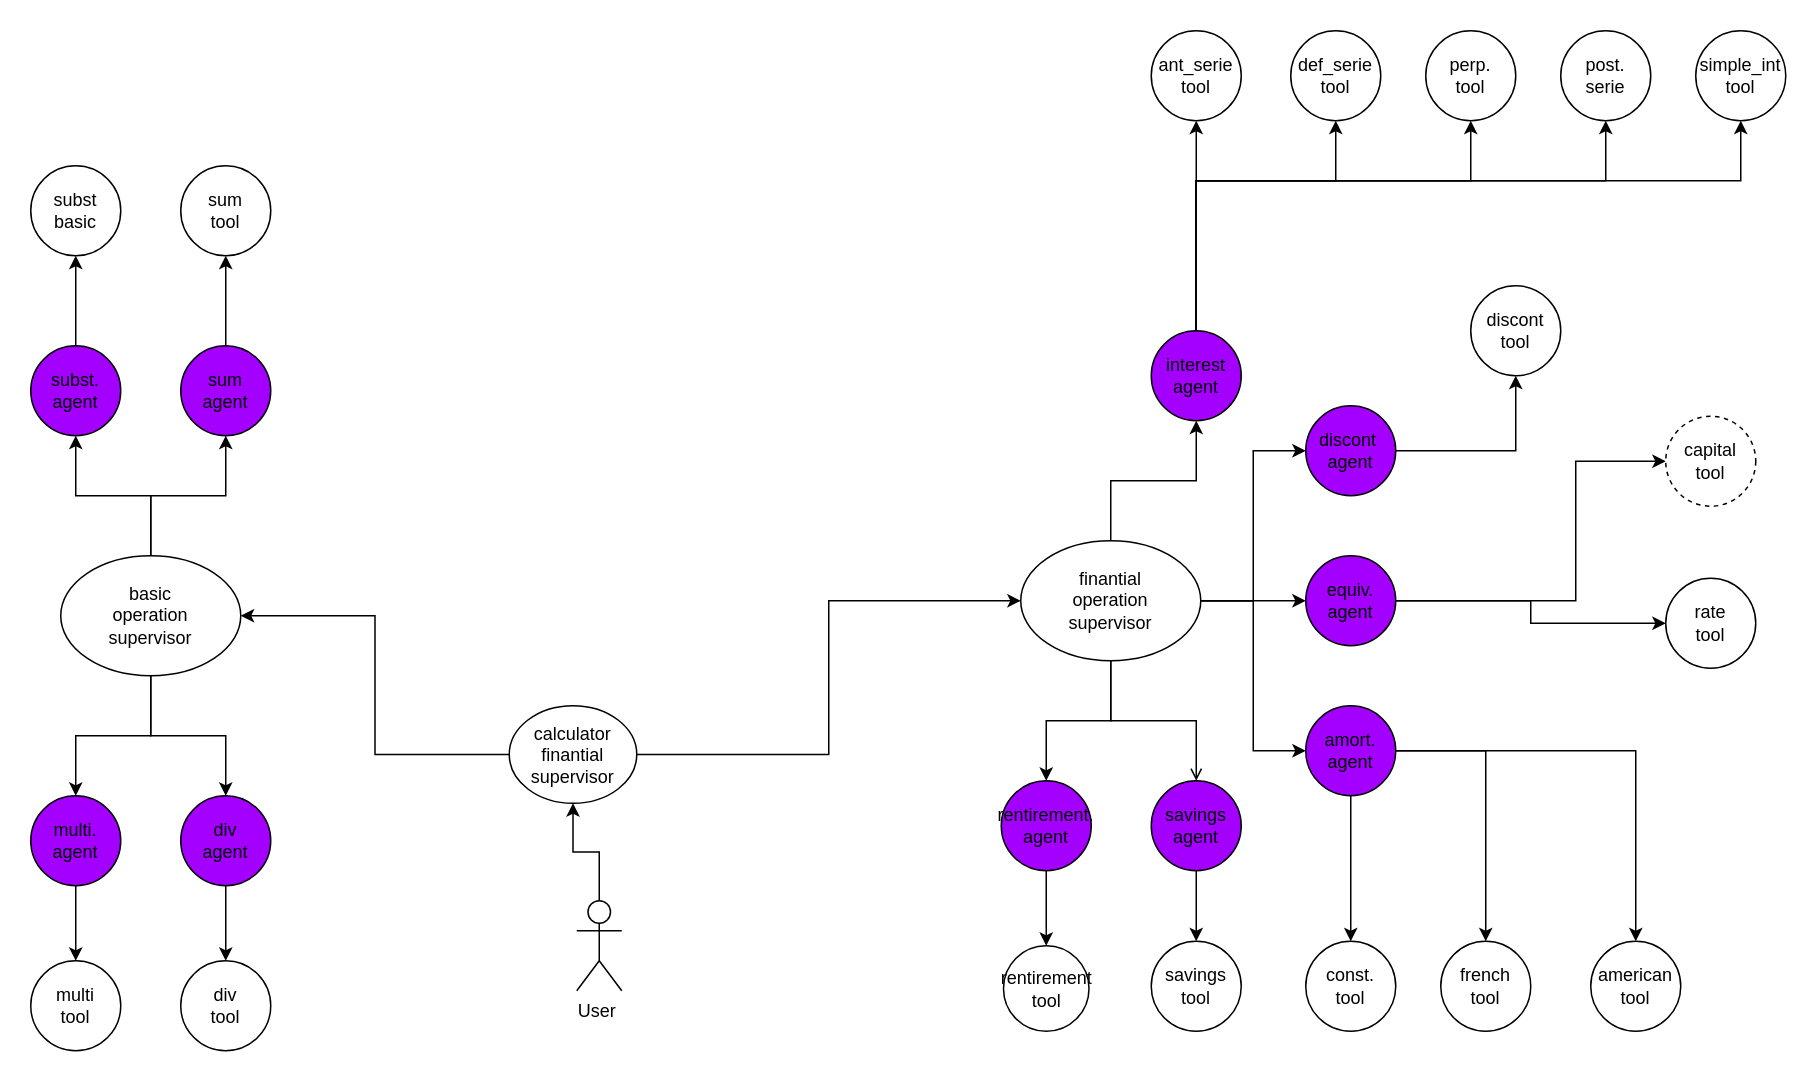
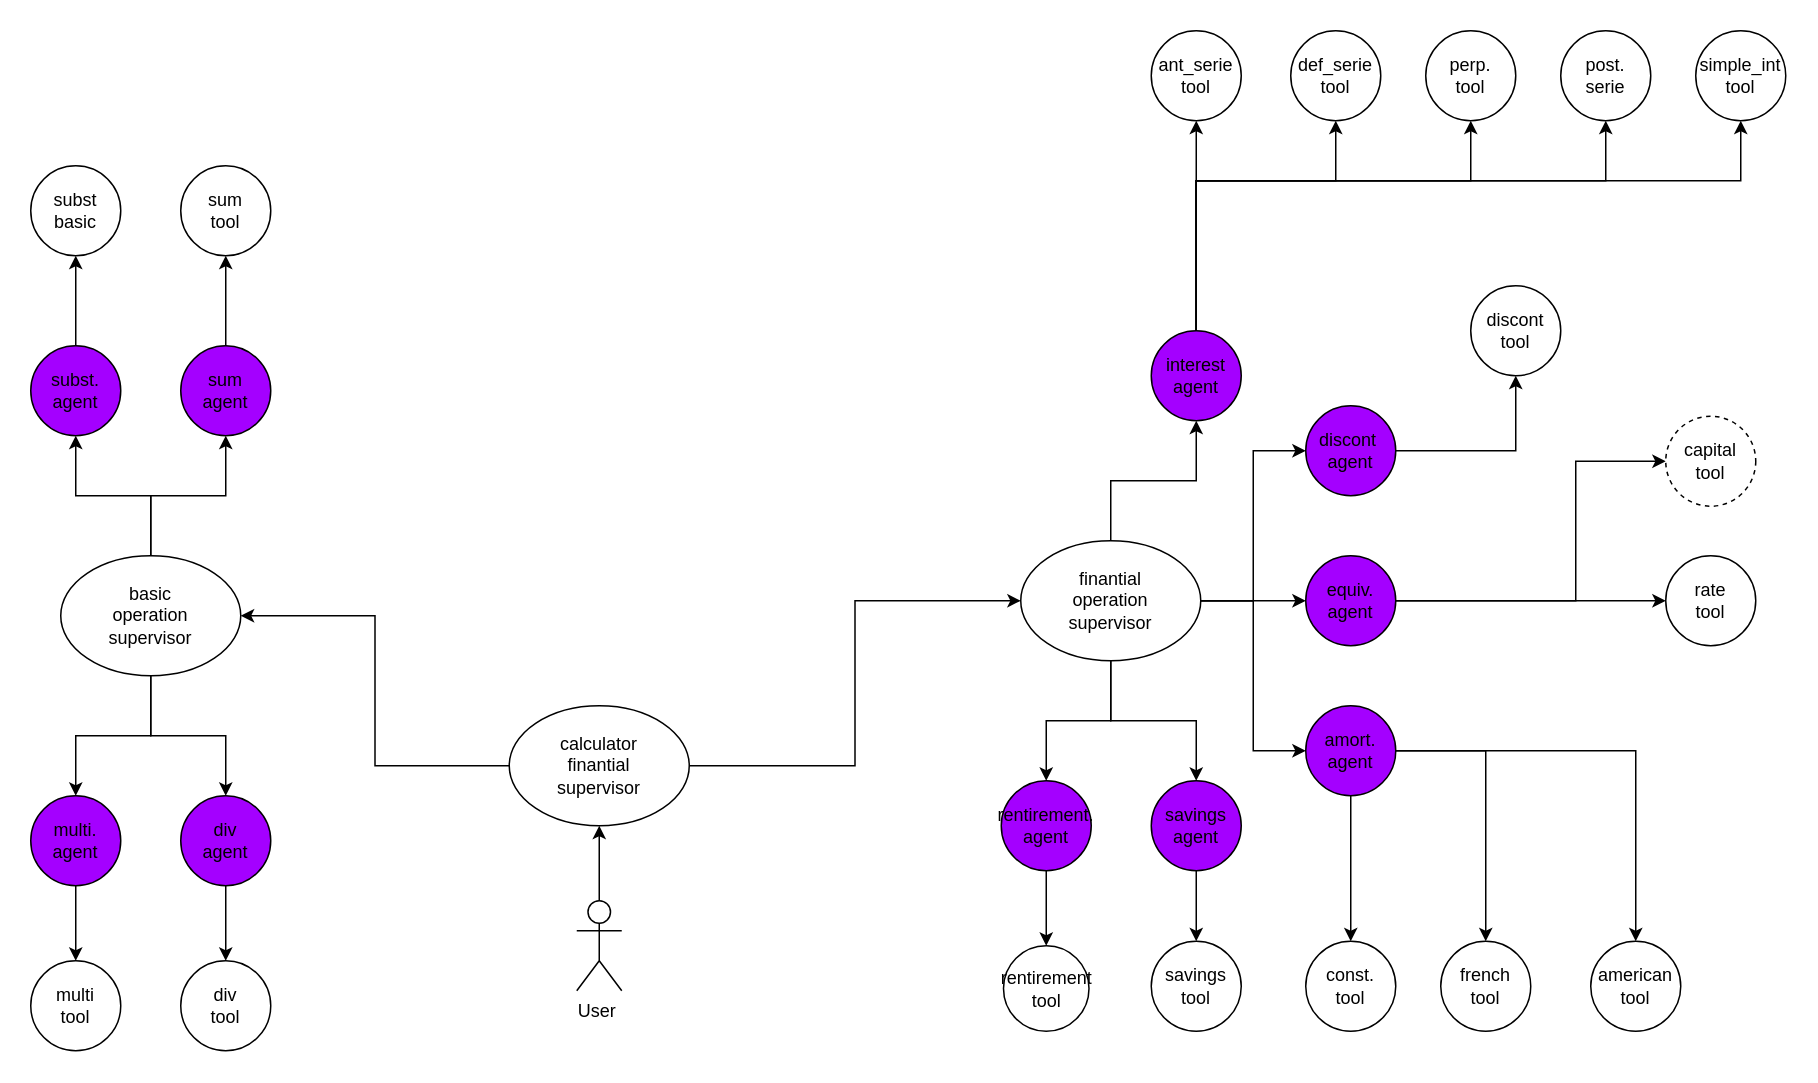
  <mxCell id="0" />
  <mxCell id="1" parent="0" />
  <mxCell id="2" style="edgeStyle=orthogonalEdgeStyle;rounded=0;orthogonalLoop=1;jettySize=auto;html=1;" edge="1" parent="1" source="3" target="6"><mxGeometry relative="1" as="geometry" /></mxCell>
  <mxCell id="3" value="User&amp;nbsp;" style="shape=umlActor;verticalLabelPosition=bottom;verticalAlign=top;html=1;outlineConnect=0;" vertex="1" parent="1"><mxGeometry x="384" y="600" width="30" height="60" as="geometry" /></mxCell>
  <mxCell id="4" style="edgeStyle=orthogonalEdgeStyle;rounded=0;orthogonalLoop=1;jettySize=auto;html=1;entryX=0;entryY=0.5;entryDx=0;entryDy=0;" edge="1" parent="1" source="6" target="18"><mxGeometry relative="1" as="geometry" /></mxCell>
  <mxCell id="5" style="edgeStyle=orthogonalEdgeStyle;rounded=0;orthogonalLoop=1;jettySize=auto;html=1;entryX=1;entryY=0.5;entryDx=0;entryDy=0;" edge="1" parent="1" source="6" target="11"><mxGeometry relative="1" as="geometry" /></mxCell>
- <mxCell id="6" value="calculator&lt;div&gt;finantial&lt;/div&gt;&lt;div&gt;supervisor&lt;/div&gt;" style="ellipse;whiteSpace=wrap;html=1;" vertex="1" parent="1"><mxGeometry x="339" y="470" width="85" height="65" as="geometry" /></mxCell>
+ <mxCell id="6" value="calculator&lt;div&gt;finantial&lt;/div&gt;&lt;div&gt;supervisor&lt;/div&gt;" style="ellipse;whiteSpace=wrap;html=1;" vertex="1" parent="1"><mxGeometry x="339" y="470" width="120" height="80" as="geometry" /></mxCell>
  <mxCell id="7" style="edgeStyle=orthogonalEdgeStyle;rounded=0;orthogonalLoop=1;jettySize=auto;html=1;entryX=0.5;entryY=1;entryDx=0;entryDy=0;" edge="1" parent="1" source="11" target="22"><mxGeometry relative="1" as="geometry" /></mxCell>
  <mxCell id="8" style="edgeStyle=orthogonalEdgeStyle;rounded=0;orthogonalLoop=1;jettySize=auto;html=1;" edge="1" parent="1" source="11" target="20"><mxGeometry relative="1" as="geometry" /></mxCell>
  <mxCell id="9" style="edgeStyle=orthogonalEdgeStyle;rounded=0;orthogonalLoop=1;jettySize=auto;html=1;entryX=0.5;entryY=0;entryDx=0;entryDy=0;" edge="1" parent="1" source="11" target="24"><mxGeometry relative="1" as="geometry" /></mxCell>
  <mxCell id="10" style="edgeStyle=orthogonalEdgeStyle;rounded=0;orthogonalLoop=1;jettySize=auto;html=1;" edge="1" parent="1" source="11" target="26"><mxGeometry relative="1" as="geometry" /></mxCell>
  <mxCell id="11" value="basic&lt;div&gt;operation&lt;/div&gt;&lt;div&gt;supervisor&lt;/div&gt;" style="ellipse;whiteSpace=wrap;html=1;" vertex="1" parent="1"><mxGeometry x="40" y="370" width="120" height="80" as="geometry" /></mxCell>
  <mxCell id="12" style="edgeStyle=orthogonalEdgeStyle;rounded=0;orthogonalLoop=1;jettySize=auto;html=1;" edge="1" parent="1" source="18" target="34"><mxGeometry relative="1" as="geometry" /></mxCell>
  <mxCell id="13" style="edgeStyle=orthogonalEdgeStyle;rounded=0;orthogonalLoop=1;jettySize=auto;html=1;entryX=0;entryY=0.5;entryDx=0;entryDy=0;" edge="1" parent="1" source="18" target="28"><mxGeometry relative="1" as="geometry" /></mxCell>
  <mxCell id="14" style="edgeStyle=orthogonalEdgeStyle;rounded=0;orthogonalLoop=1;jettySize=auto;html=1;entryX=0;entryY=0.5;entryDx=0;entryDy=0;" edge="1" parent="1" source="18" target="39"><mxGeometry relative="1" as="geometry" /></mxCell>
  <mxCell id="15" style="edgeStyle=orthogonalEdgeStyle;rounded=0;orthogonalLoop=1;jettySize=auto;html=1;entryX=0;entryY=0.5;entryDx=0;entryDy=0;" edge="1" parent="1" source="18" target="43"><mxGeometry relative="1" as="geometry" /></mxCell>
- <mxCell id="16" style="edgeStyle=orthogonalEdgeStyle;rounded=0;orthogonalLoop=1;jettySize=auto;html=1;endArrow=open;" edge="1" parent="1" source="18" target="45"><mxGeometry relative="1" as="geometry" /></mxCell>
+ <mxCell id="16" style="edgeStyle=orthogonalEdgeStyle;rounded=0;orthogonalLoop=1;jettySize=auto;html=1;" edge="1" parent="1" source="18" target="45"><mxGeometry relative="1" as="geometry" /></mxCell>
  <mxCell id="17" style="edgeStyle=orthogonalEdgeStyle;rounded=0;orthogonalLoop=1;jettySize=auto;html=1;entryX=0.5;entryY=0;entryDx=0;entryDy=0;" edge="1" parent="1" source="18" target="36"><mxGeometry relative="1" as="geometry" /></mxCell>
  <mxCell id="18" value="finantial&lt;div&gt;operation&lt;/div&gt;&lt;div&gt;supervisor&lt;/div&gt;" style="ellipse;whiteSpace=wrap;html=1;" vertex="1" parent="1"><mxGeometry x="680" y="360" width="120" height="80" as="geometry" /></mxCell>
  <mxCell id="19" style="edgeStyle=orthogonalEdgeStyle;rounded=0;orthogonalLoop=1;jettySize=auto;html=1;" edge="1" parent="1" source="20" target="47"><mxGeometry relative="1" as="geometry" /></mxCell>
  <mxCell id="20" value="subst.&lt;div&gt;agent&lt;/div&gt;" style="ellipse;whiteSpace=wrap;html=1;aspect=fixed;fillColor=#A400FF;" vertex="1" parent="1"><mxGeometry x="20" y="230" width="60" height="60" as="geometry" /></mxCell>
  <mxCell id="21" style="edgeStyle=orthogonalEdgeStyle;rounded=0;orthogonalLoop=1;jettySize=auto;html=1;" edge="1" parent="1" source="22" target="46"><mxGeometry relative="1" as="geometry" /></mxCell>
  <mxCell id="22" value="sum&lt;div&gt;agent&lt;/div&gt;" style="ellipse;whiteSpace=wrap;html=1;aspect=fixed;fillColor=#A400FF;" vertex="1" parent="1"><mxGeometry x="120" y="230" width="60" height="60" as="geometry" /></mxCell>
  <mxCell id="23" style="edgeStyle=orthogonalEdgeStyle;rounded=0;orthogonalLoop=1;jettySize=auto;html=1;" edge="1" parent="1" source="24" target="48"><mxGeometry relative="1" as="geometry" /></mxCell>
  <mxCell id="24" value="multi.&lt;div&gt;agent&lt;/div&gt;" style="ellipse;whiteSpace=wrap;html=1;aspect=fixed;fillColor=#A400FF;" vertex="1" parent="1"><mxGeometry x="20" y="530" width="60" height="60" as="geometry" /></mxCell>
  <mxCell id="25" style="edgeStyle=orthogonalEdgeStyle;rounded=0;orthogonalLoop=1;jettySize=auto;html=1;" edge="1" parent="1" source="26" target="49"><mxGeometry relative="1" as="geometry" /></mxCell>
  <mxCell id="26" value="div&lt;div&gt;agent&lt;/div&gt;" style="ellipse;whiteSpace=wrap;html=1;aspect=fixed;fillColor=#A400FF;" vertex="1" parent="1"><mxGeometry x="120" y="530" width="60" height="60" as="geometry" /></mxCell>
  <mxCell id="27" style="edgeStyle=orthogonalEdgeStyle;rounded=0;orthogonalLoop=1;jettySize=auto;html=1;" edge="1" parent="1" source="28" target="56"><mxGeometry relative="1" as="geometry" /></mxCell>
  <mxCell id="28" value="discont&amp;nbsp;&lt;div&gt;agent&lt;/div&gt;" style="ellipse;whiteSpace=wrap;html=1;aspect=fixed;fillColor=#A400FF;" vertex="1" parent="1"><mxGeometry x="870" y="270" width="60" height="60" as="geometry" /></mxCell>
  <mxCell id="29" style="edgeStyle=orthogonalEdgeStyle;rounded=0;orthogonalLoop=1;jettySize=auto;html=1;" edge="1" parent="1" source="34" target="51"><mxGeometry relative="1" as="geometry" /></mxCell>
  <mxCell id="30" style="edgeStyle=orthogonalEdgeStyle;rounded=0;orthogonalLoop=1;jettySize=auto;html=1;" edge="1" parent="1" source="34" target="52"><mxGeometry relative="1" as="geometry"><Array as="points"><mxPoint x="797" y="120" /><mxPoint x="890" y="120" /></Array></mxGeometry></mxCell>
  <mxCell id="31" style="edgeStyle=orthogonalEdgeStyle;rounded=0;orthogonalLoop=1;jettySize=auto;html=1;entryX=0.5;entryY=1;entryDx=0;entryDy=0;" edge="1" parent="1" source="34" target="53"><mxGeometry relative="1" as="geometry"><Array as="points"><mxPoint x="797" y="120" /><mxPoint x="980" y="120" /></Array></mxGeometry></mxCell>
  <mxCell id="32" style="edgeStyle=orthogonalEdgeStyle;rounded=0;orthogonalLoop=1;jettySize=auto;html=1;entryX=0.5;entryY=1;entryDx=0;entryDy=0;" edge="1" parent="1" source="34" target="54"><mxGeometry relative="1" as="geometry"><Array as="points"><mxPoint x="797" y="120" /><mxPoint x="1070" y="120" /></Array></mxGeometry></mxCell>
  <mxCell id="33" style="edgeStyle=orthogonalEdgeStyle;rounded=0;orthogonalLoop=1;jettySize=auto;html=1;entryX=0.5;entryY=1;entryDx=0;entryDy=0;" edge="1" parent="1" source="34" target="55"><mxGeometry relative="1" as="geometry"><Array as="points"><mxPoint x="797" y="120" /><mxPoint x="1160" y="120" /></Array></mxGeometry></mxCell>
  <mxCell id="34" value="interest&lt;div&gt;agent&lt;/div&gt;" style="ellipse;whiteSpace=wrap;html=1;aspect=fixed;fillColor=#A400FF;" vertex="1" parent="1"><mxGeometry x="767" y="220" width="60" height="60" as="geometry" /></mxCell>
  <mxCell id="35" style="edgeStyle=orthogonalEdgeStyle;rounded=0;orthogonalLoop=1;jettySize=auto;html=1;" edge="1" parent="1" source="36" target="50"><mxGeometry relative="1" as="geometry" /></mxCell>
  <mxCell id="36" value="rentirement.&lt;div&gt;agent&lt;/div&gt;" style="ellipse;whiteSpace=wrap;html=1;aspect=fixed;fillColor=#A400FF;" vertex="1" parent="1"><mxGeometry x="667" y="520" width="60" height="60" as="geometry" /></mxCell>
  <mxCell id="37" style="edgeStyle=orthogonalEdgeStyle;rounded=0;orthogonalLoop=1;jettySize=auto;html=1;" edge="1" parent="1" source="39" target="62"><mxGeometry relative="1" as="geometry" /></mxCell>
  <mxCell id="38" style="edgeStyle=orthogonalEdgeStyle;rounded=0;orthogonalLoop=1;jettySize=auto;html=1;entryX=0;entryY=0.5;entryDx=0;entryDy=0;" edge="1" parent="1" source="39" target="57"><mxGeometry relative="1" as="geometry"><Array as="points"><mxPoint x="1050" y="400" /><mxPoint x="1050" y="307" /></Array></mxGeometry></mxCell>
  <mxCell id="39" value="equiv.&lt;div&gt;agent&lt;/div&gt;" style="ellipse;whiteSpace=wrap;html=1;aspect=fixed;fillColor=#A400FF;" vertex="1" parent="1"><mxGeometry x="870" y="370" width="60" height="60" as="geometry" /></mxCell>
  <mxCell id="40" style="edgeStyle=orthogonalEdgeStyle;rounded=0;orthogonalLoop=1;jettySize=auto;html=1;" edge="1" parent="1" source="43" target="60"><mxGeometry relative="1" as="geometry" /></mxCell>
  <mxCell id="41" style="edgeStyle=orthogonalEdgeStyle;rounded=0;orthogonalLoop=1;jettySize=auto;html=1;" edge="1" parent="1" source="43" target="61"><mxGeometry relative="1" as="geometry" /></mxCell>
  <mxCell id="42" style="edgeStyle=orthogonalEdgeStyle;rounded=0;orthogonalLoop=1;jettySize=auto;html=1;" edge="1" parent="1" source="43" target="58"><mxGeometry relative="1" as="geometry" /></mxCell>
  <mxCell id="43" value="amort.&lt;div&gt;agent&lt;/div&gt;" style="ellipse;whiteSpace=wrap;html=1;aspect=fixed;fillColor=#A400FF;" vertex="1" parent="1"><mxGeometry x="870" y="470" width="60" height="60" as="geometry" /></mxCell>
  <mxCell id="44" style="edgeStyle=orthogonalEdgeStyle;rounded=0;orthogonalLoop=1;jettySize=auto;html=1;" edge="1" parent="1" source="45" target="59"><mxGeometry relative="1" as="geometry" /></mxCell>
  <mxCell id="45" value="savings&lt;div&gt;agent&lt;/div&gt;" style="ellipse;whiteSpace=wrap;html=1;aspect=fixed;fillColor=#A400FF;" vertex="1" parent="1"><mxGeometry x="767" y="520" width="60" height="60" as="geometry" /></mxCell>
  <mxCell id="46" value="sum&lt;div&gt;tool&lt;/div&gt;" style="ellipse;whiteSpace=wrap;html=1;aspect=fixed;" vertex="1" parent="1"><mxGeometry x="120" y="110" width="60" height="60" as="geometry" /></mxCell>
  <mxCell id="47" value="subst&lt;div&gt;basic&lt;/div&gt;" style="ellipse;whiteSpace=wrap;html=1;aspect=fixed;" vertex="1" parent="1"><mxGeometry x="20" y="110" width="60" height="60" as="geometry" /></mxCell>
  <mxCell id="48" value="multi&lt;div&gt;tool&lt;/div&gt;" style="ellipse;whiteSpace=wrap;html=1;aspect=fixed;" vertex="1" parent="1"><mxGeometry x="20" y="640" width="60" height="60" as="geometry" /></mxCell>
  <mxCell id="49" value="div&lt;div&gt;tool&lt;/div&gt;" style="ellipse;whiteSpace=wrap;html=1;aspect=fixed;" vertex="1" parent="1"><mxGeometry x="120" y="640" width="60" height="60" as="geometry" /></mxCell>
  <mxCell id="50" value="rentirement&lt;div&gt;tool&lt;/div&gt;" style="ellipse;whiteSpace=wrap;html=1;aspect=fixed;" vertex="1" parent="1"><mxGeometry x="668.5" y="630" width="57" height="57" as="geometry" /></mxCell>
  <mxCell id="51" value="ant_serie&lt;div&gt;tool&lt;/div&gt;" style="ellipse;whiteSpace=wrap;html=1;aspect=fixed;" vertex="1" parent="1"><mxGeometry x="767" y="20" width="60" height="60" as="geometry" /></mxCell>
  <mxCell id="52" value="def_serie&lt;div&gt;tool&lt;/div&gt;" style="ellipse;whiteSpace=wrap;html=1;aspect=fixed;" vertex="1" parent="1"><mxGeometry x="860" y="20" width="60" height="60" as="geometry" /></mxCell>
  <mxCell id="53" value="perp.&lt;div&gt;tool&lt;/div&gt;" style="ellipse;whiteSpace=wrap;html=1;aspect=fixed;" vertex="1" parent="1"><mxGeometry x="950" y="20" width="60" height="60" as="geometry" /></mxCell>
  <mxCell id="54" value="post.&lt;div&gt;serie&lt;/div&gt;" style="ellipse;whiteSpace=wrap;html=1;aspect=fixed;" vertex="1" parent="1"><mxGeometry x="1040" y="20" width="60" height="60" as="geometry" /></mxCell>
  <mxCell id="55" value="simple_int&lt;div&gt;tool&lt;/div&gt;" style="ellipse;whiteSpace=wrap;html=1;aspect=fixed;" vertex="1" parent="1"><mxGeometry x="1130" y="20" width="60" height="60" as="geometry" /></mxCell>
  <mxCell id="56" value="discont&lt;div&gt;tool&lt;/div&gt;" style="ellipse;whiteSpace=wrap;html=1;aspect=fixed;" vertex="1" parent="1"><mxGeometry x="980" y="190" width="60" height="60" as="geometry" /></mxCell>
  <mxCell id="57" value="capital&lt;div&gt;tool&lt;/div&gt;" style="ellipse;whiteSpace=wrap;html=1;aspect=fixed;dashed=1;" vertex="1" parent="1"><mxGeometry x="1110" y="277" width="60" height="60" as="geometry" /></mxCell>
  <mxCell id="58" value="american&lt;div&gt;tool&lt;/div&gt;" style="ellipse;whiteSpace=wrap;html=1;aspect=fixed;" vertex="1" parent="1"><mxGeometry x="1060" y="627" width="60" height="60" as="geometry" /></mxCell>
  <mxCell id="59" value="savings&lt;div&gt;tool&lt;/div&gt;" style="ellipse;whiteSpace=wrap;html=1;aspect=fixed;" vertex="1" parent="1"><mxGeometry x="767" y="627" width="60" height="60" as="geometry" /></mxCell>
  <mxCell id="60" value="const.&lt;div&gt;tool&lt;/div&gt;" style="ellipse;whiteSpace=wrap;html=1;aspect=fixed;" vertex="1" parent="1"><mxGeometry x="870" y="627" width="60" height="60" as="geometry" /></mxCell>
  <mxCell id="61" value="french&lt;div&gt;tool&lt;/div&gt;" style="ellipse;whiteSpace=wrap;html=1;aspect=fixed;" vertex="1" parent="1"><mxGeometry x="960" y="627" width="60" height="60" as="geometry" /></mxCell>
- <mxCell id="62" value="rate&lt;div&gt;tool&lt;/div&gt;" style="ellipse;whiteSpace=wrap;html=1;aspect=fixed;" vertex="1" parent="1"><mxGeometry x="1110" y="385" width="60" height="60" as="geometry" /></mxCell>
+ <mxCell id="62" value="rate&lt;div&gt;tool&lt;/div&gt;" style="ellipse;whiteSpace=wrap;html=1;aspect=fixed;" vertex="1" parent="1"><mxGeometry x="1110" y="370" width="60" height="60" as="geometry" /></mxCell>
